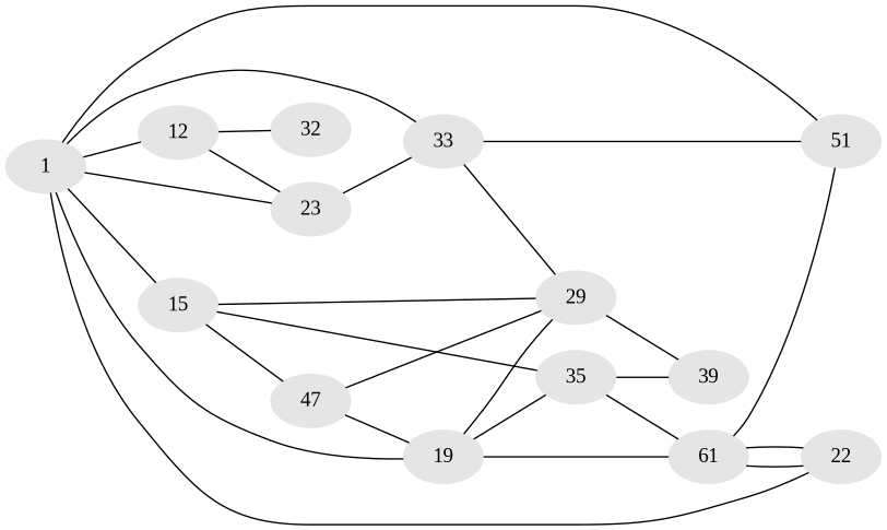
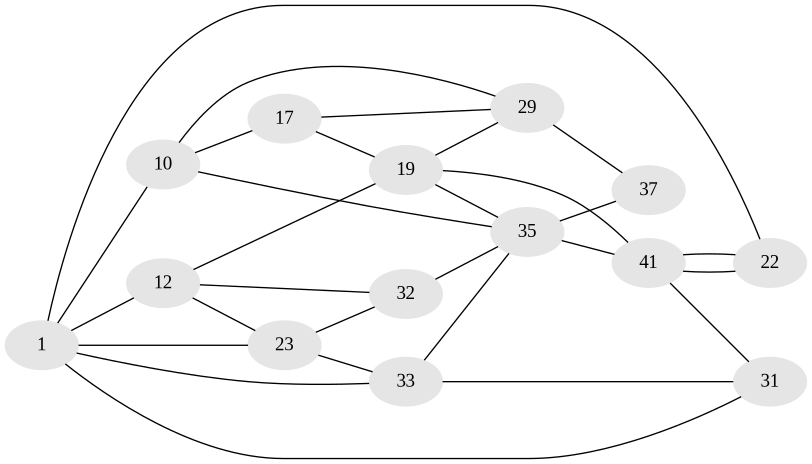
  graph {
    fontname="Liberation Serif"
    rankdir=LR
    node [color=gray90 fontname="Liberation Serif" style=filled]
    edge [fontname="Liberation Serif"]
    1 [super="+2+5"]
    12 [super="+13+21"]
-   15 [super="+28+16"]
+   15 [super="+28+16" label=10]
    19 [super="+40"]
    23 [super="+31"]
    33 [super="+49"]
    n7 [label=22]
-   51
+   51 [label=31]
    32 [super="+34"]
-   17 [super="+27+18" label=47]
+   17 [super="+27+18"]
    29 [super="+39"]
    35 [super="+36+44"]
-   41 [super="+50" label=61]
-   37 [super="+38" label=39]
+   41 [super="+50"]
+   37 [super="+38"]
    1 -- 12
    1 -- 15
-   1 -- 19
+   12 -- 19
    1 -- 23
    1 -- 33 [weight=2]
    1 -- n7
    1 -- 51
    12 -- 23
    12 -- 32 [weight=2]
    15 -- 17
    15 -- 29
    15 -- 35
    19 -- 29
    19 -- 35
    19 -- 41
    23 -- 33
+   23 -- 32
    33 -- 51
-   33 -- 29
+   33 -- 35
+   32 -- 35
    17 -- 19
    17 -- 29
    29 -- 37
    35 -- 41
    35 -- 37 [weight=3]
    41 -- n7 [weight=2]
    41 -- n7
    41 -- 51
  }
